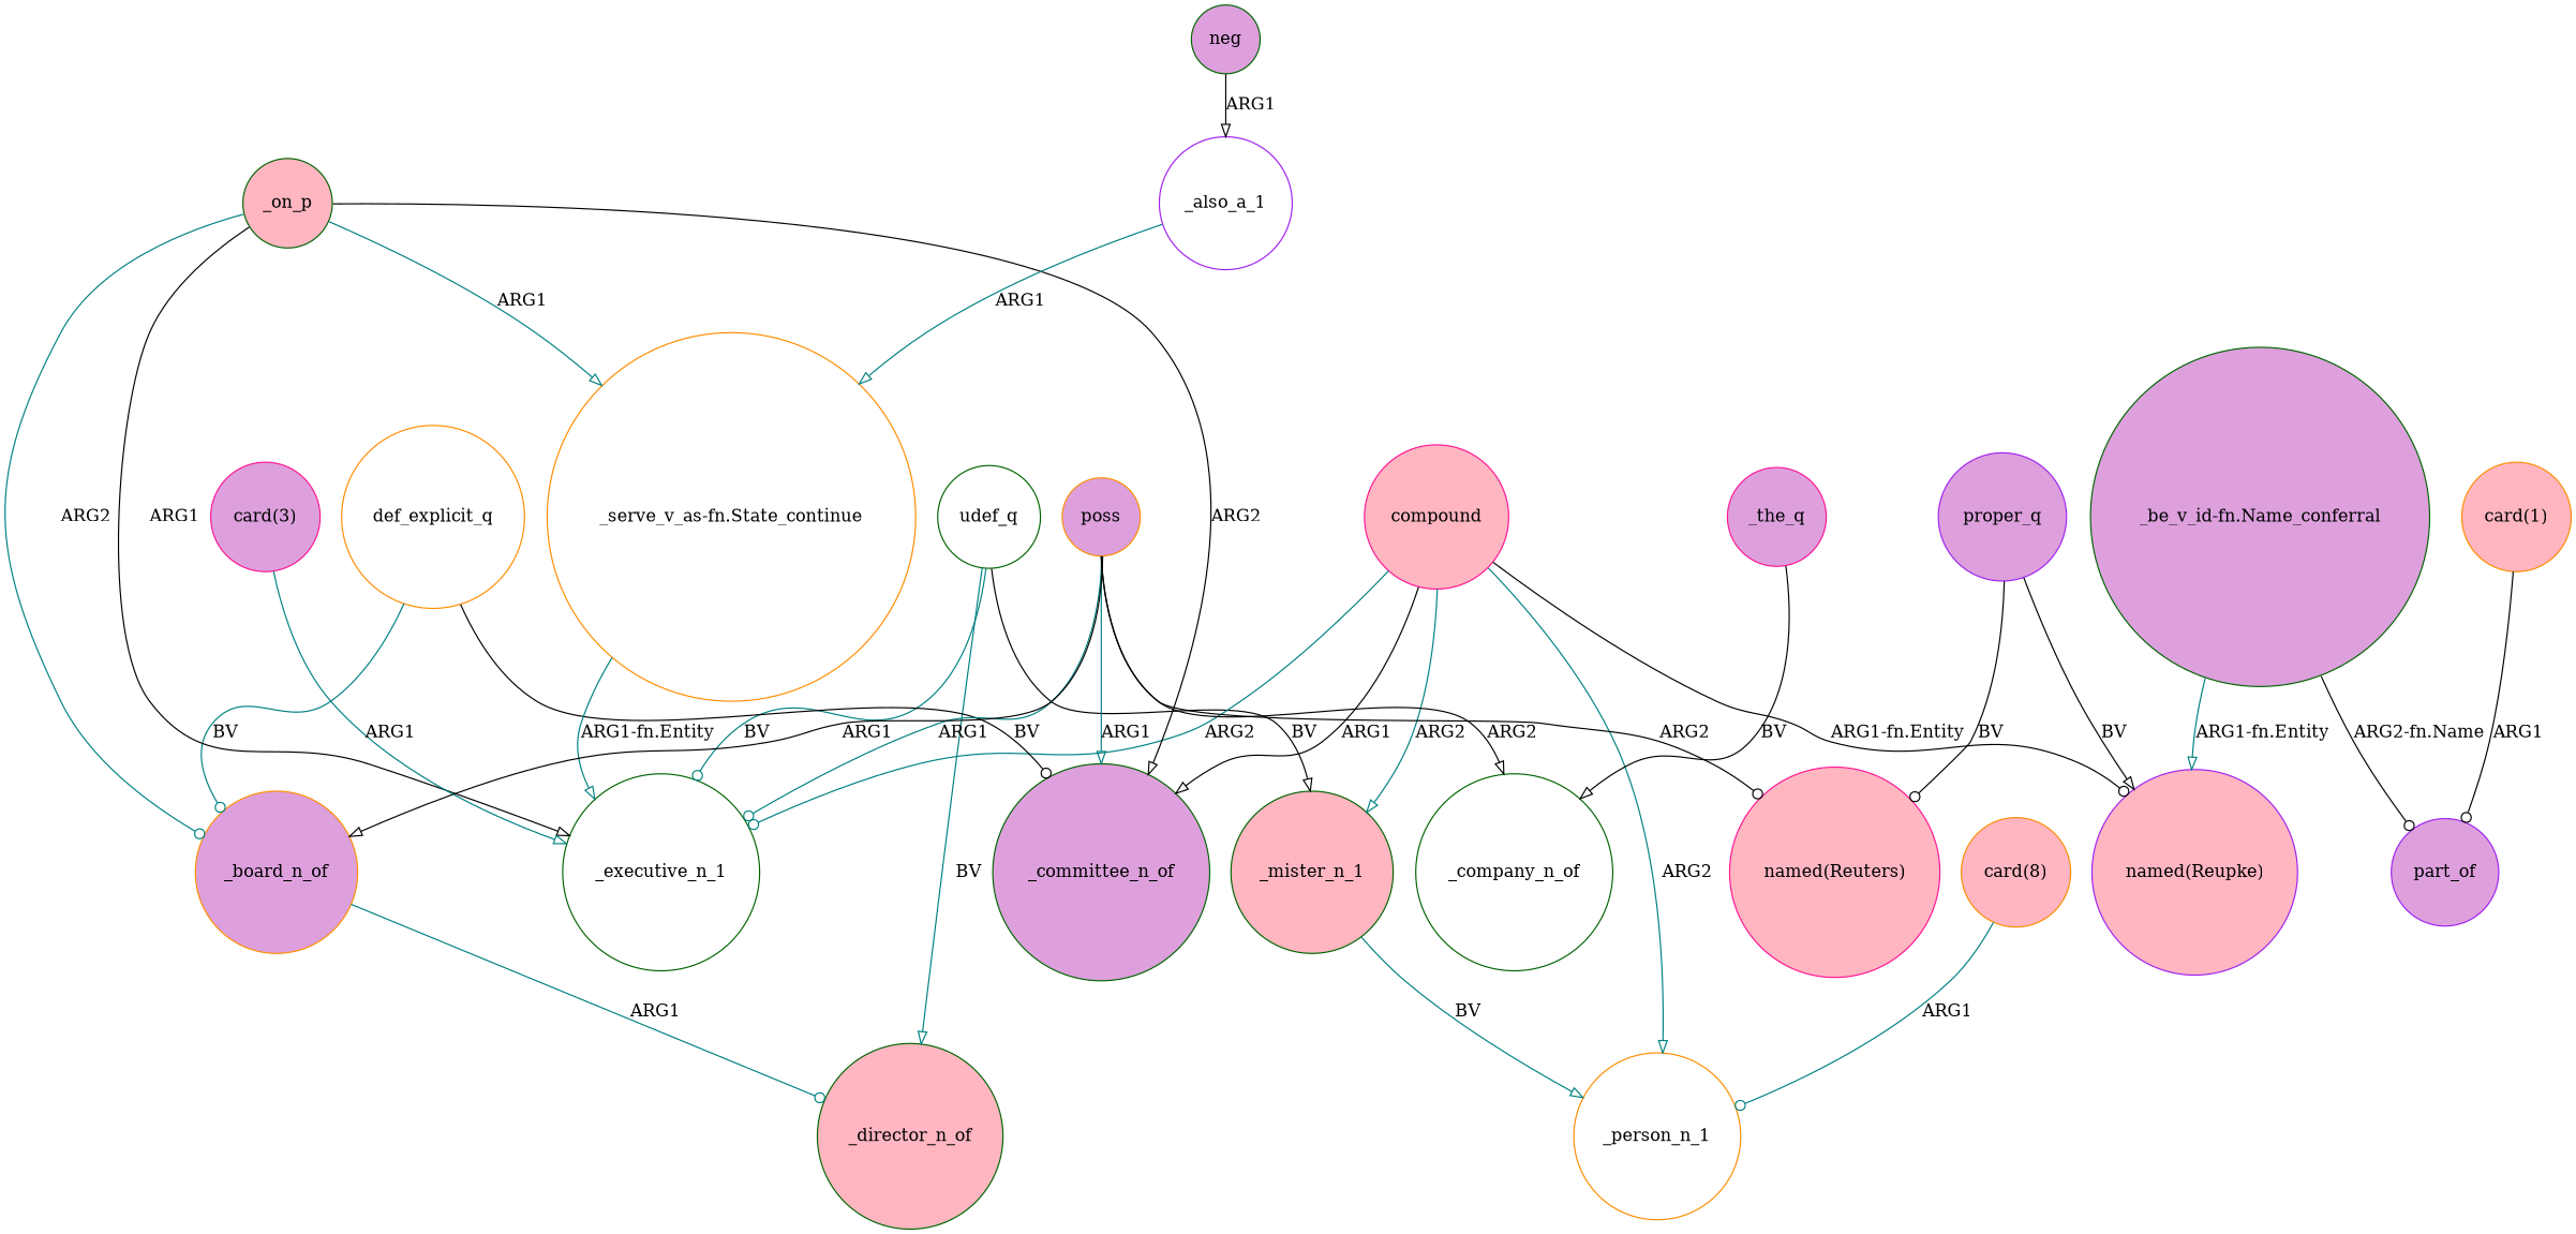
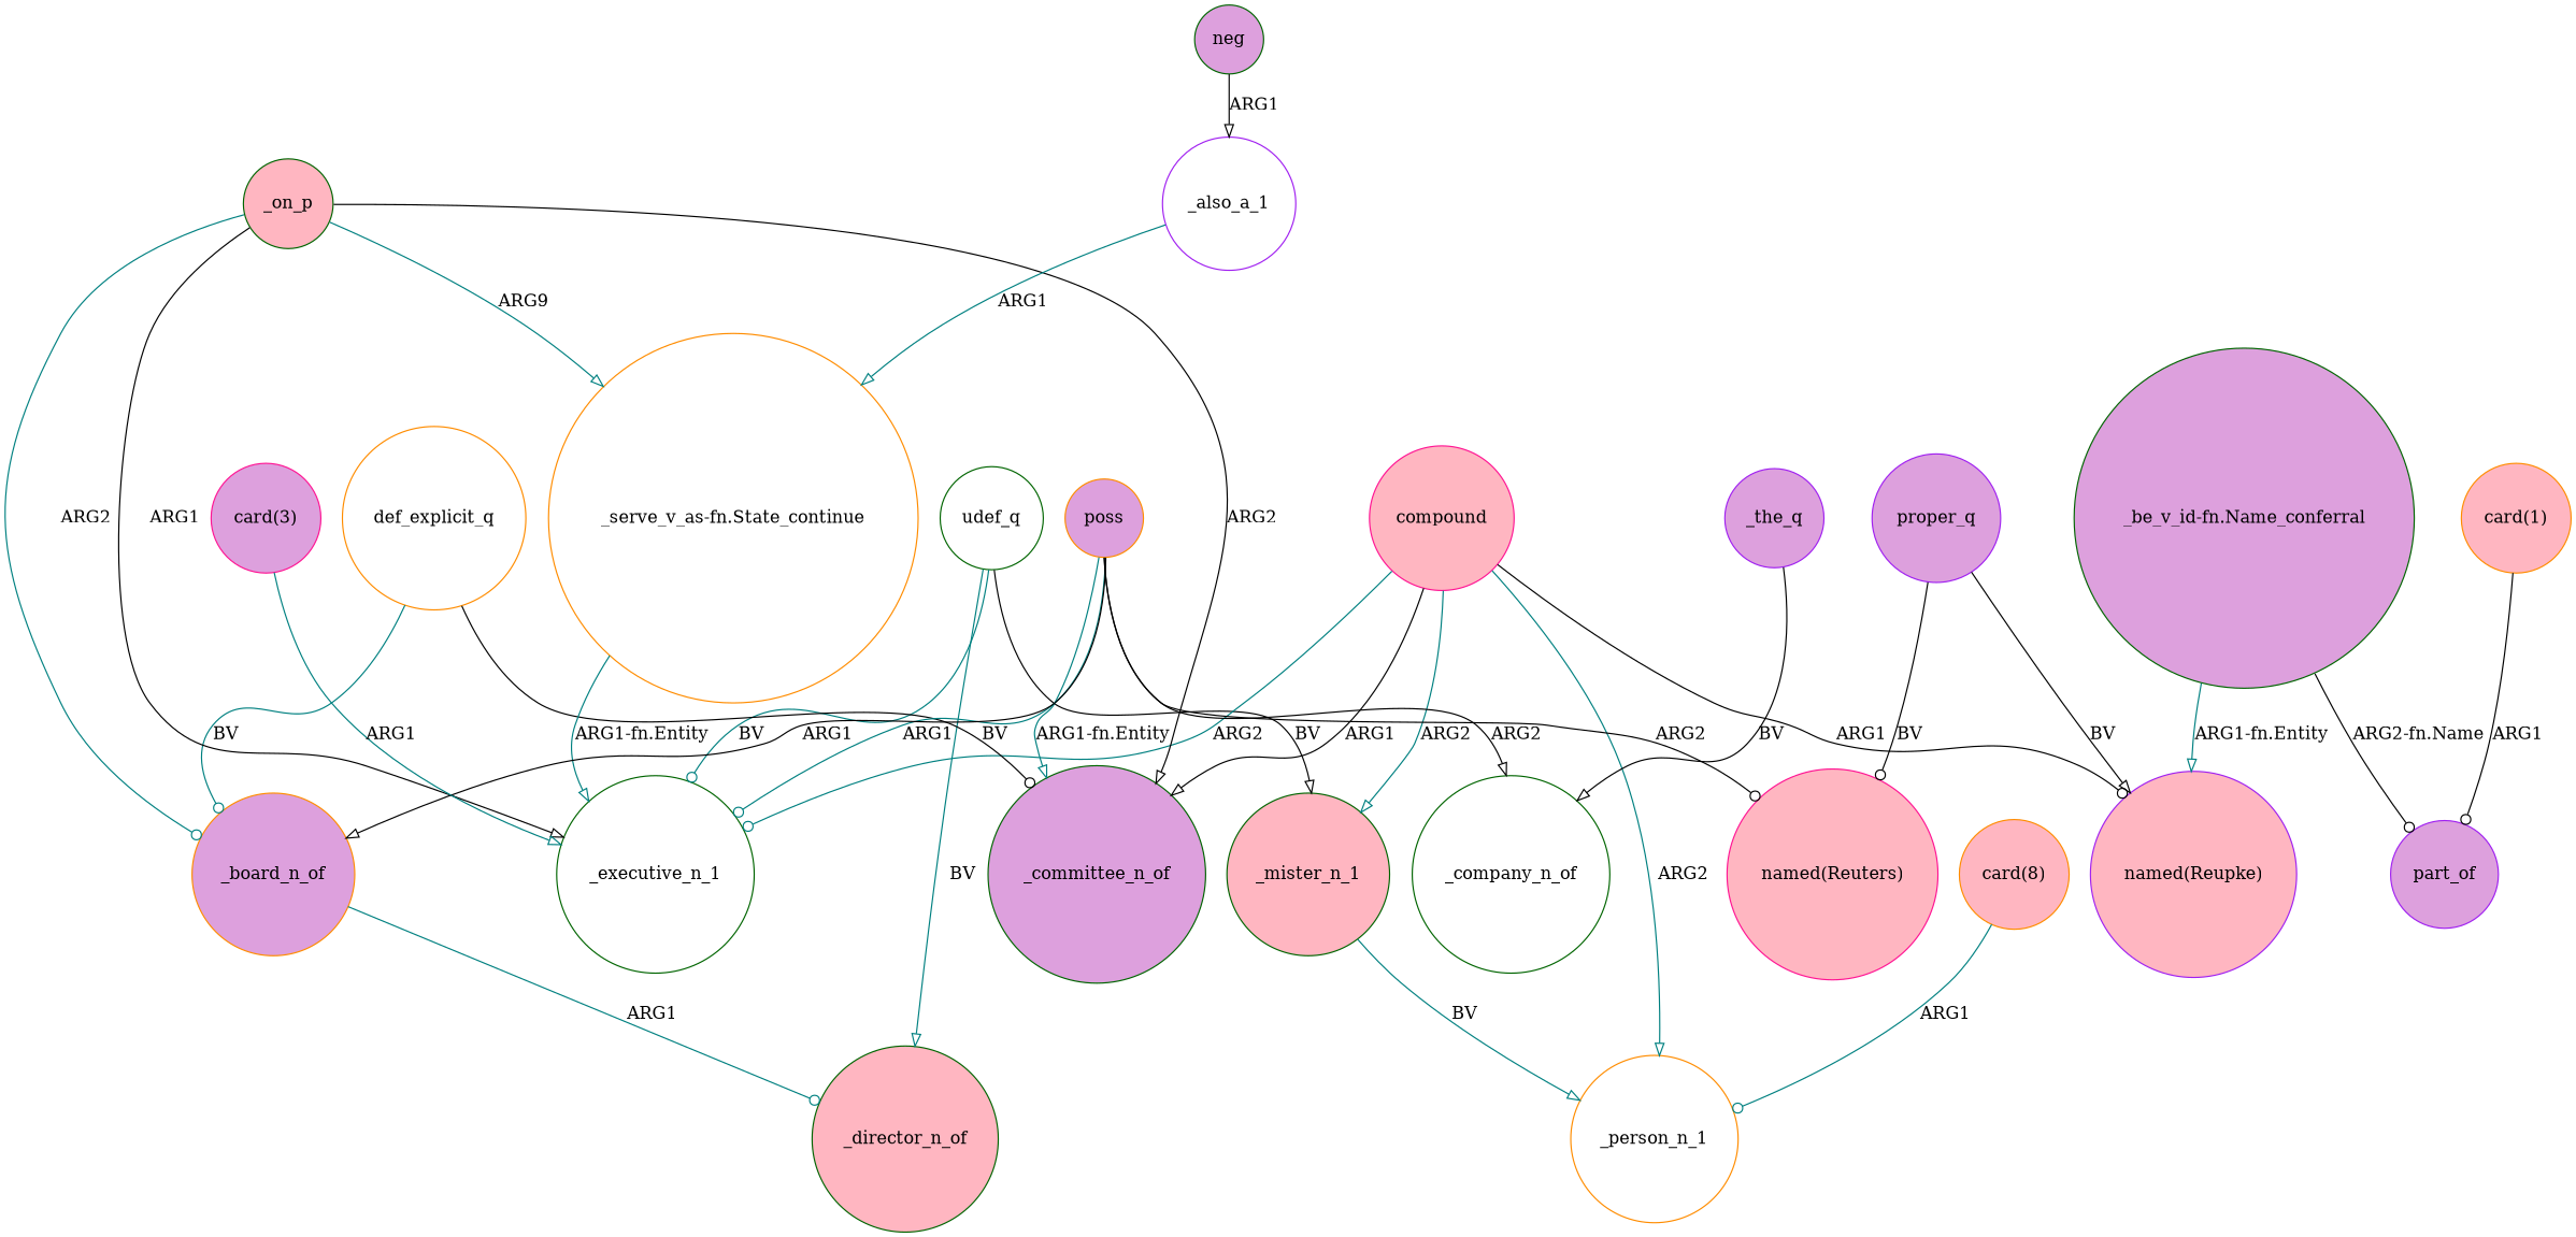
  digraph {
    node [color=darkgreen fillcolor=plum shape=circle style=filled]
    edge [arrowhead=onormal color=teal]
    udef_q [fillcolor=white]
    _director_n_of [fillcolor=lightpink]
    _mister_n_1 [fillcolor=lightpink]
    _executive_n_1 [fillcolor=white]
    _person_n_1 [color=darkorange fillcolor=white]
    part_of [color=purple]
    compound [color=deeppink fillcolor=lightpink]
    _committee_n_of
    "named(Reupke)" [color=purple fillcolor=lightpink]
    def_explicit_q [color=darkorange fillcolor=white]
    _board_n_of [color=darkorange]
    _on_p [fillcolor=lightpink]
    "_serve_v_as-fn.State_continue" [color=darkorange fillcolor=white]
    proper_q [color=purple]
    "named(Reuters)" [color=deeppink fillcolor=lightpink]
    "card(8)" [color=darkorange fillcolor=lightpink]
    "card(1)" [color=darkorange fillcolor=lightpink]
    poss [color=darkorange]
    _company_n_of [fillcolor=white]
    "_be_v_id-fn.Name_conferral"
    _also_a_1 [color=purple fillcolor=white]
    neg
    "card(3)" [color=deeppink]
-   _the_q [color=deeppink]
+   _the_q [color=purple]
    udef_q -> _director_n_of [label=BV]
    udef_q -> _mister_n_1 [color=black label=BV]
    udef_q -> _executive_n_1 [arrowhead=odot label=BV]
    _mister_n_1 -> _person_n_1 [label=BV]
    compound -> _mister_n_1 [label=ARG2]
    compound -> _executive_n_1 [arrowhead=odot label=ARG2]
    compound -> _person_n_1 [label=ARG2]
    compound -> _committee_n_of [color=black label=ARG1]
-   compound -> "named(Reupke)" [arrowhead=odot color=black label="ARG1-fn.Entity"]
+   compound -> "named(Reupke)" [arrowhead=odot color=black label=ARG1]
    def_explicit_q -> _committee_n_of [arrowhead=odot color=black label=BV]
    def_explicit_q -> _board_n_of [arrowhead=odot label=BV]
    _board_n_of -> _director_n_of [arrowhead=odot label=ARG1]
    _on_p -> _executive_n_1 [color=black label=ARG1]
    _on_p -> _committee_n_of [color=black label=ARG2]
    _on_p -> _board_n_of [arrowhead=odot label=ARG2]
-   _on_p -> "_serve_v_as-fn.State_continue" [label=ARG1]
+   _on_p -> "_serve_v_as-fn.State_continue" [label=ARG9]
    "_serve_v_as-fn.State_continue" -> _executive_n_1 [label="ARG1-fn.Entity"]
    proper_q -> "named(Reupke)" [color=black label=BV]
    proper_q -> "named(Reuters)" [arrowhead=odot color=black label=BV]
    "card(8)" -> _person_n_1 [arrowhead=odot label=ARG1]
    "card(1)" -> part_of [arrowhead=odot color=black label=ARG1]
    poss -> _executive_n_1 [arrowhead=odot label=ARG1]
-   poss -> _committee_n_of [label=ARG1]
+   poss -> _committee_n_of [label="ARG1-fn.Entity"]
    poss -> _board_n_of [color=black label=ARG1]
    poss -> "named(Reuters)" [arrowhead=odot color=black label=ARG2]
    poss -> _company_n_of [color=black label=ARG2]
    "_be_v_id-fn.Name_conferral" -> part_of [arrowhead=odot color=black label="ARG2-fn.Name"]
    "_be_v_id-fn.Name_conferral" -> "named(Reupke)" [label="ARG1-fn.Entity"]
    _also_a_1 -> "_serve_v_as-fn.State_continue" [label=ARG1]
    neg -> _also_a_1 [color=black label=ARG1]
    "card(3)" -> _executive_n_1 [label=ARG1]
    _the_q -> _company_n_of [color=black label=BV]
  }
